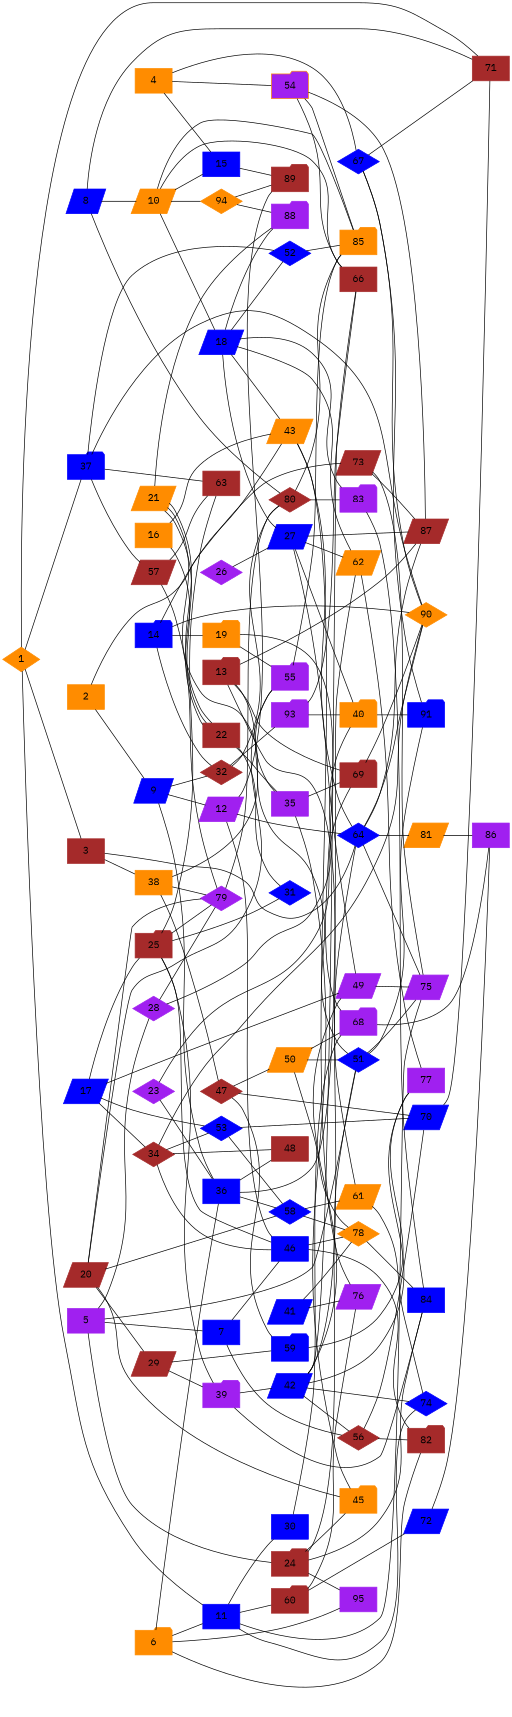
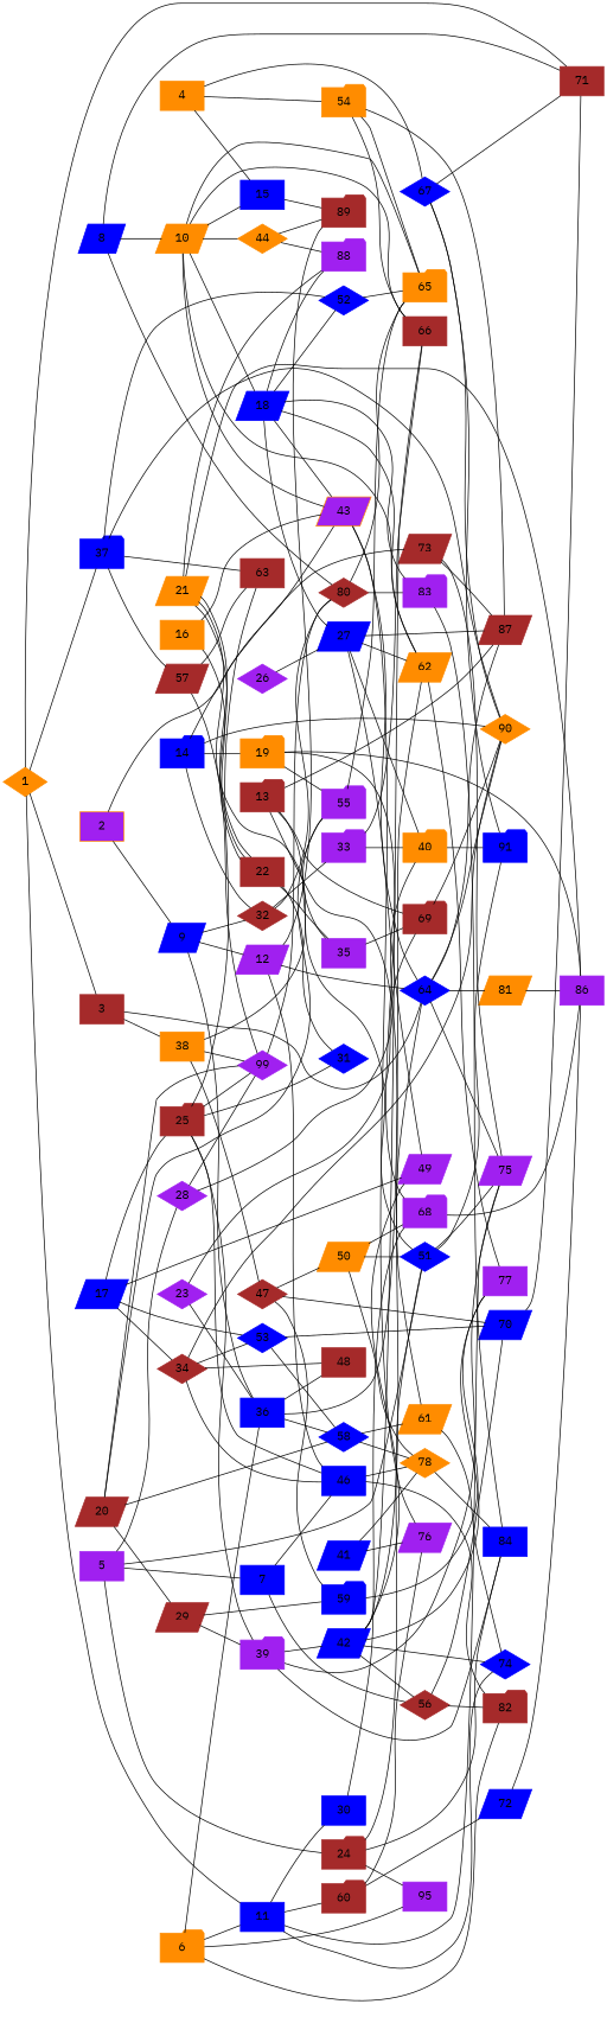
  graph {
    fontname="IBM Plex Mono"
    rankdir=LR
    node [color=blue fontname="IBM Plex Mono" shape=parallelogram style=filled]
    edge [fontname="IBM Plex Mono"]
    1 [color=darkorange shape=diamond]
    3 [color=brown shape=box]
    11 [shape=box]
    37 [shape=folder]
    71 [color=brown shape=box]
    38 [color=darkorange shape=box]
    64 [shape=diamond]
    30 [shape=box]
    60 [color=brown shape=folder]
    74 [shape=diamond]
    75 [color=purple]
    90 [color=darkorange shape=diamond]
    52 [shape=diamond]
    63 [color=brown shape=box]
    57 [color=brown]
-   2 [color=darkorange shape=box]
+   2 [color=darkorange shape=box fillcolor=purple]
    9
    73 [color=brown]
    36 [shape=box]
    12 [color=purple]
    32 [color=brown shape=diamond]
    87 [color=brown]
    55 [color=purple shape=folder]
-   79 [color=purple shape=diamond]
+   79 [color=purple shape=diamond label=99]
    47 [color=brown shape=diamond]
    81 [color=darkorange]
    4 [color=darkorange shape=box]
    15 [shape=box]
-   54 [color=darkorange shape=folder fillcolor=purple]
+   54 [color=darkorange shape=folder]
    67 [shape=diamond]
    89 [color=brown shape=folder]
    66 [color=brown shape=box]
-   85 [color=darkorange shape=folder]
+   85 [color=darkorange shape=folder label=65]
    91 [shape=folder]
    5 [color=purple shape=box]
    7 [shape=box]
    24 [color=brown shape=folder]
    28 [color=purple shape=diamond]
    51 [shape=diamond]
    46 [shape=box]
    56 [color=brown shape=diamond]
    n42 [color=purple label=95 shape=box]
-   45 [color=darkorange shape=folder]
    84 [shape=box]
    40 [color=darkorange shape=folder]
    6 [color=darkorange shape=folder]
    82 [color=brown shape=folder]
    62 [color=darkorange]
    58 [shape=diamond]
    48 [color=brown shape=box]
    78 [color=darkorange shape=diamond]
    70
    8
    10 [color=darkorange]
    80 [color=brown shape=diamond]
    18
-   43 [color=darkorange]
-   44 [color=darkorange shape=diamond label=94]
+   43 [color=darkorange fillcolor=purple]
+   44 [color=darkorange shape=diamond]
    83 [color=purple shape=folder]
-   33 [color=purple shape=folder label=93]
+   33 [color=purple shape=folder]
    27
    88 [color=purple shape=folder]
    76 [color=purple]
    77 [color=purple shape=box]
    68 [color=purple shape=folder]
    72
    13 [color=brown shape=folder]
    35 [color=purple shape=box]
    61 [color=darkorange]
    69 [color=brown shape=folder]
    14 [shape=folder]
    19 [color=darkorange shape=folder]
    86 [color=purple shape=box]
    16 [color=darkorange shape=box]
    22 [color=brown shape=box]
    31 [shape=diamond]
    25 [color=brown shape=folder]
    17
    34 [color=brown shape=diamond]
    49 [color=purple]
    53 [shape=diamond]
    39 [color=purple shape=folder]
    20 [color=brown]
    29 [color=brown]
    59 [shape=folder]
    21 [color=darkorange]
    23 [color=purple shape=diamond]
    42
    26 [color=purple shape=diamond]
    50 [color=darkorange]
    41
    1 -- 3
    1 -- 11
    1 -- 37
    1 -- 71
    3 -- 38
    3 -- 64
    11 -- 30
    11 -- 60
    11 -- 74
    11 -- 75
    37 -- 90
    37 -- 52
    37 -- 63
    37 -- 57
    38 -- 55
    38 -- 79
    38 -- 47
    64 -- 75
    64 -- 90
    64 -- 87
    64 -- 81
    30 -- 68
    60 -- 76
    60 -- 72
    52 -- 85
    57 -- 63
    57 -- 79
    2 -- 9
    2 -- 73
    9 -- 36
    9 -- 12
    9 -- 32
    73 -- 75
    73 -- 87
    36 -- 62
    36 -- 58
    36 -- 48
    12 -- 64
    12 -- 89
    12 -- 46
    32 -- 80
    32 -- 33
    55 -- 85
    79 -- 80
    47 -- 70
    47 -- 59
    47 -- 50
    81 -- 86
    4 -- 15
    4 -- 54
    4 -- 67
    15 -- 89
    54 -- 87
    54 -- 66
    54 -- 85
    67 -- 71
    67 -- 90
    67 -- 91
    5 -- 7
    5 -- 24
    5 -- 28
    5 -- 51
    7 -- 46
    7 -- 56
    24 -- 51
    24 -- n42
-   24 -- 45
    24 -- 84
    28 -- 79
    28 -- 40
    51 -- 75
    51 -- 91
    46 -- 82
    46 -- 78
    56 -- 82
    56 -- 70
    40 -- 91
    6 -- 11
    6 -- 36
    6 -- n42
    6 -- 82
    62 -- 77
    58 -- 78
    58 -- 61
    78 -- 84
    70 -- 71
    8 -- 71
    8 -- 10
    8 -- 80
    10 -- 15
    10 -- 66
    10 -- 85
+   10 -- 62
    10 -- 18
+   10 -- 43
    10 -- 44
    80 -- 85
    80 -- 83
    18 -- 52
    18 -- 62
    18 -- 43
    18 -- 83
    18 -- 27
    18 -- 88
    43 -- 64
    43 -- 76
    44 -- 89
    44 -- 88
    83 -- 84
    33 -- 66
    33 -- 40
    27 -- 87
    27 -- 40
    27 -- 62
    27 -- 49
    68 -- 86
    72 -- 86
    13 -- 87
    13 -- 35
    13 -- 61
    13 -- 69
-   35 -- 45
    35 -- 69
    61 -- 74
    69 -- 90
    14 -- 90
    14 -- 32
    14 -- 43
    14 -- 19
    19 -- 55
    19 -- 68
+   19 -- 86
    16 -- 43
    16 -- 22
    22 -- 35
    22 -- 31
    25 -- 63
    25 -- 79
    25 -- 46
    25 -- 31
    25 -- 39
    17 -- 25
    17 -- 34
    17 -- 49
    17 -- 53
    34 -- 90
    34 -- 46
    34 -- 48
    34 -- 53
    53 -- 58
    53 -- 70
-   49 -- 75
+   39 -- 75
    39 -- 84
    39 -- 42
    20 -- 55
    20 -- 79
-   20 -- 45
    20 -- 58
    20 -- 29
    29 -- 39
    29 -- 59
    59 -- 77
    21 -- 51
    21 -- 88
+   21 -- 86
    21 -- 22
    21 -- 22
    23 -- 36
    23 -- 69
    42 -- 64
    42 -- 74
    42 -- 66
    42 -- 56
    42 -- 77
    42 -- 49
    26 -- 27
    50 -- 51
    50 -- 78
    50 -- 68
    41 -- 78
    41 -- 76
  }
